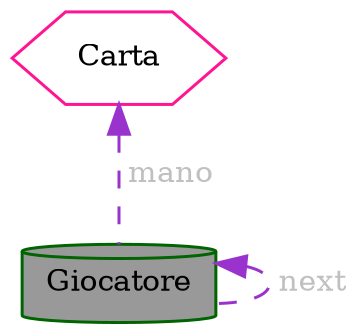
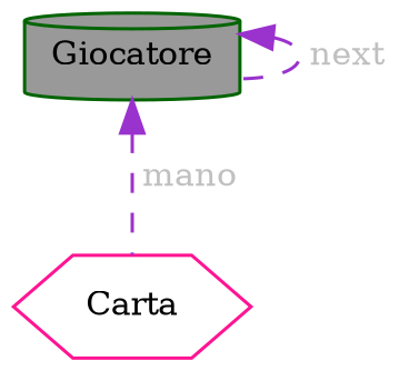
  digraph {
    fontname="DejaVu Serif"
    node [fontname="DejaVu Serif" fontsize=10 style=filled]
    edge [color=darkorchid3 dir=back fontcolor=grey fontname="DejaVu Serif" fontsize=10 labelfontname=Helvetica labelfontsize=10 style=dashed]
    n1 [color=darkgreen fillcolor=grey60 fontcolor=black height=0.2 label=Giocatore shape=cylinder width=0.4]
    n2 [color=deeppink fillcolor=white height=0.2 label=Carta shape=hexagon width=0.4]
    n1 -> n1 [label=" next"]
-   n2 -> n1 [label=" mano"]
+   n1 -> n2 [label=" mano"]
  }
